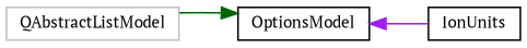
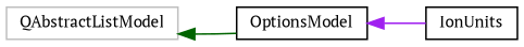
  digraph {
    fontname="PT Serif"
    rankdir=LR
    node [color=black fillcolor=white fontname="PT Serif" fontsize=10 shape=record style=filled]
    edge [dir=back fontname="PT Serif" fontsize=10 labelfontname=Helvetica labelfontsize=10 style=solid]
    n1 [color=grey75 height=0.2 label=QAbstractListModel width=0.4]
    n2 [height=0.2 label=OptionsModel width=0.4]
    n3 [height=0.2 label=IonUnits width=0.4]
-   n2 -> n1 [color=darkgreen]
+   n1 -> n2 [color=darkgreen]
    n2 -> n3 [color=purple]
  }
